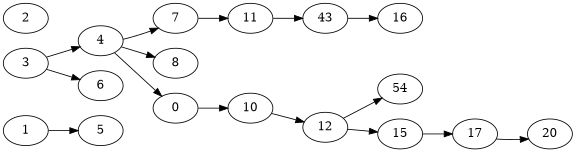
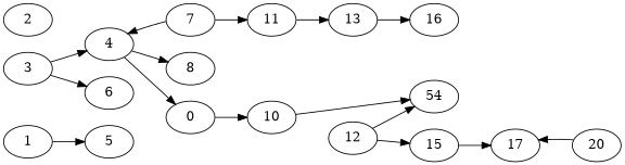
  digraph {
    rankdir=LR
    node [alpha=0.18]
    1 [alpha=0.02 expect_size=42235904]
    5 [alpha=0.13 expect_size=23912448]
    4 [expect_size=30341120]
    7 [alpha=0.12 expect_size=47986688]
    8 [alpha=0.02 expect_size=22811648]
    n6 [alpha=0.10 expect_size=51367936 label=0]
    6 [alpha=0.16 expect_size=22721536]
    11 [alpha=0.09 expect_size=22690816]
    10 [alpha=0.12 expect_size=27386880]
    2 [expect_size=49872896]
    3 [alpha=0.04 expect_size=40086528]
-   13 [expect_size=22735872 label=43]
+   13 [expect_size=22735872]
    12 [alpha=0.17 expect_size=27547648]
    16 [alpha=0.12 expect_size=10341376]
    n15 [expect_size=31847424 label=54]
    15 [alpha=0.01 expect_size=26693632]
    17 [alpha=0.14 expect_size=48316416]
    20 [alpha=0.04 expect_size=9199616]
    1 -> 5
-   4 -> 7
+   7 -> 4
    4 -> 8
    4 -> n6
    7 -> 11
    n6 -> 10
    11 -> 13
-   10 -> 12
+   10 -> n15
    3 -> 4
    3 -> 6
    13 -> 16
    12 -> n15
    12 -> 15
    15 -> 17
-   17 -> 20
+   20 -> 17
  }
